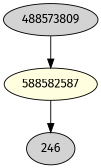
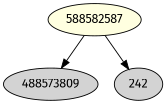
  strict digraph {
    fontname="Fira Sans"
    node [fillcolor=lightgrey fontname="Fira Sans" style=filled]
    edge [fontname="Fira Sans"]
    n1 [fillcolor=lightyellow label=588582587]
    488573809
-   242 [label=246]
+   242
    n1 -> 242
-   488573809 -> n1
+   n1 -> 488573809
  }
